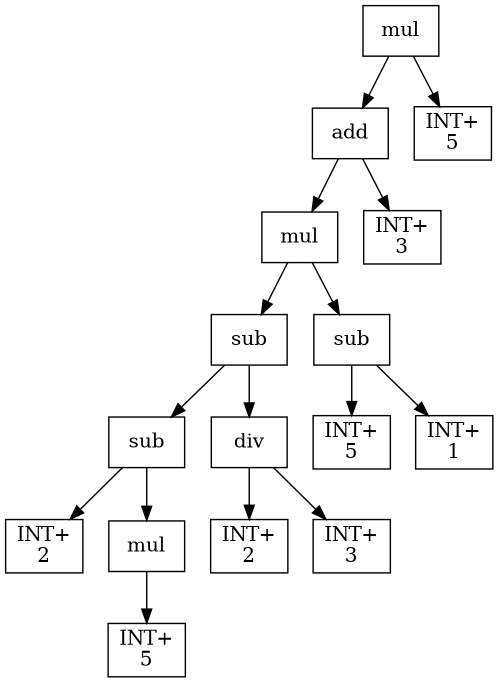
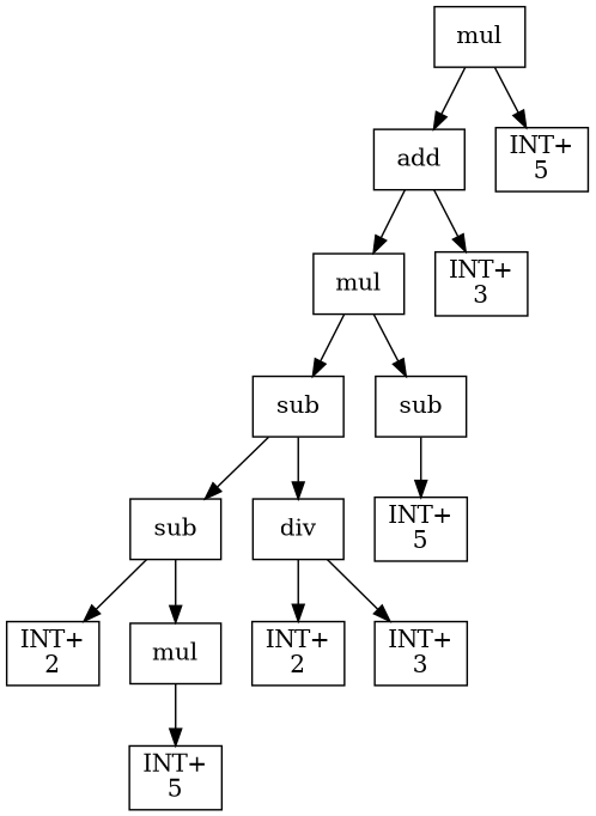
  digraph {
    node [shape=box]
    n1 [label=mul]
    n2 [label=add]
    n3 [label="INT+\n5"]
    n4 [label=mul]
    n5 [label="INT+\n3"]
    n6 [label=sub]
    n7 [label=sub]
    n8 [label=sub]
    n9 [label=div]
    n10 [label="INT+\n5"]
-   n11 [label="INT+\n1"]
    n12 [label="INT+\n2"]
    n13 [label=mul]
    n14 [label="INT+\n2"]
    n15 [label="INT+\n3"]
    n16 [label="INT+\n5"]
    n1 -> n2
    n1 -> n3
    n2 -> n4
    n2 -> n5
    n4 -> n6
    n4 -> n7
    n6 -> n8
    n6 -> n9
    n7 -> n10
-   n7 -> n11
    n8 -> n12
    n8 -> n13
    n9 -> n14
    n9 -> n15
    n13 -> n16
  }
